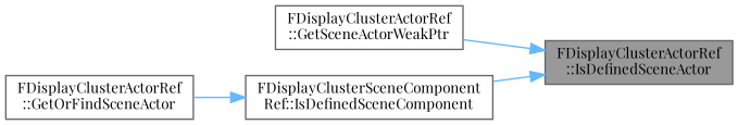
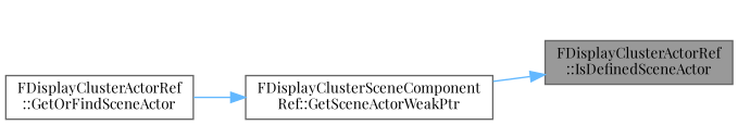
  digraph {
    fontname="Playfair Display"
    rankdir=RL
    node [color=grey40 fillcolor=white fontname="Playfair Display" fontsize=10 shape=box style=filled]
    edge [color=steelblue1 dir=back fontname="Playfair Display" fontsize=10 labelfontname=Helvetica labelfontsize=10 style=solid]
    n1 [color=gray40 fillcolor=grey60 fontcolor=black height=0.2 label="FDisplayClusterActorRef\l::IsDefinedSceneActor" width=0.4]
-   n2 [height=0.2 label="FDisplayClusterActorRef\l::GetSceneActorWeakPtr" width=0.4]
-   n3 [height=0.2 label="FDisplayClusterSceneComponent\lRef::IsDefinedSceneComponent" width=0.4]
+   n3 [height=0.2 label="FDisplayClusterSceneComponent\lRef::GetSceneActorWeakPtr" width=0.4]
    n4 [height=0.2 label="FDisplayClusterActorRef\l::GetOrFindSceneActor" width=0.4]
-   n1 -> n2
    n1 -> n3
    n3 -> n4
  }
